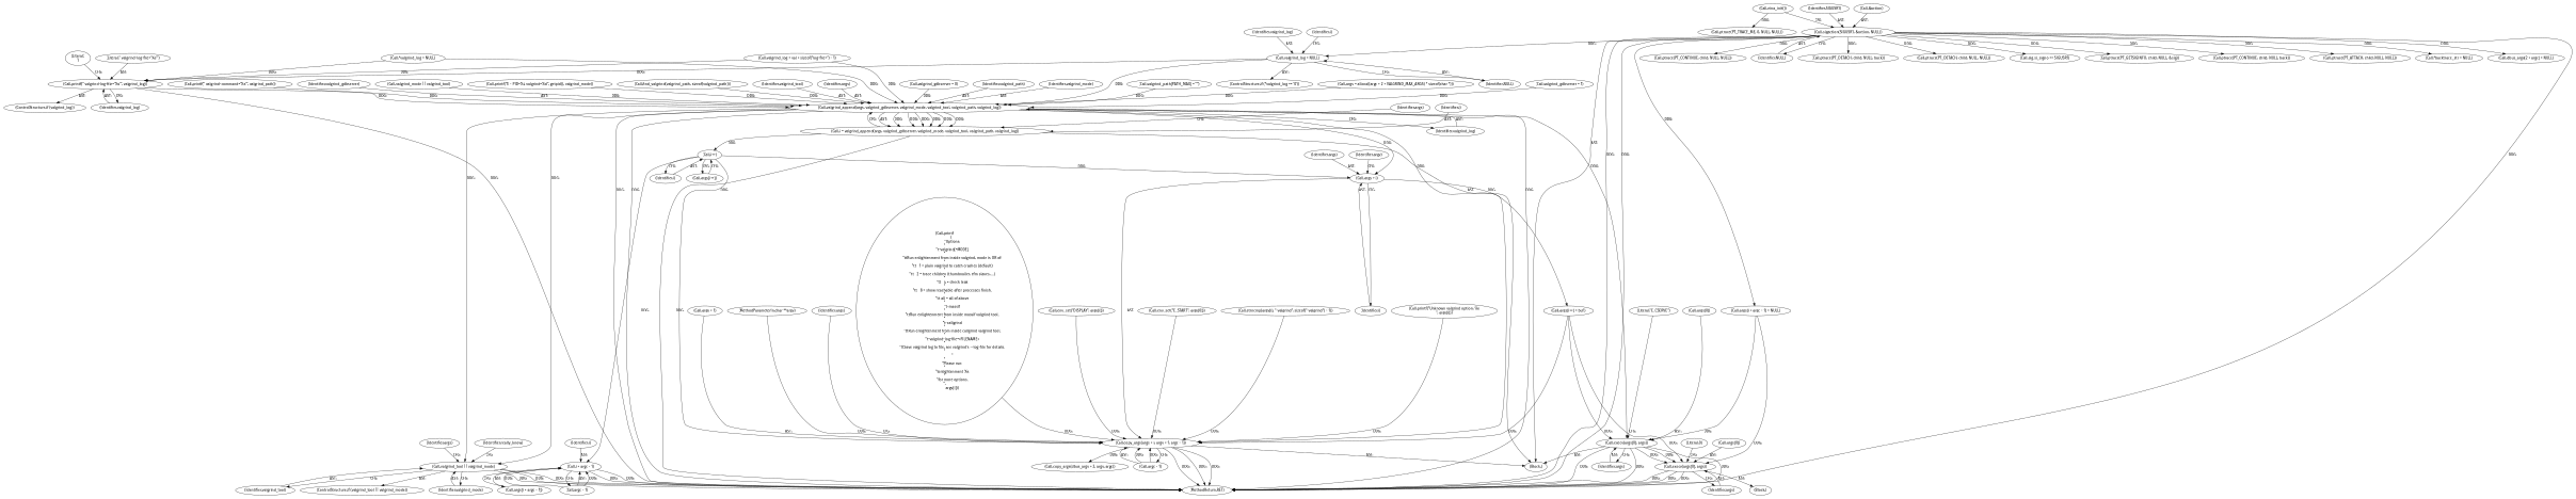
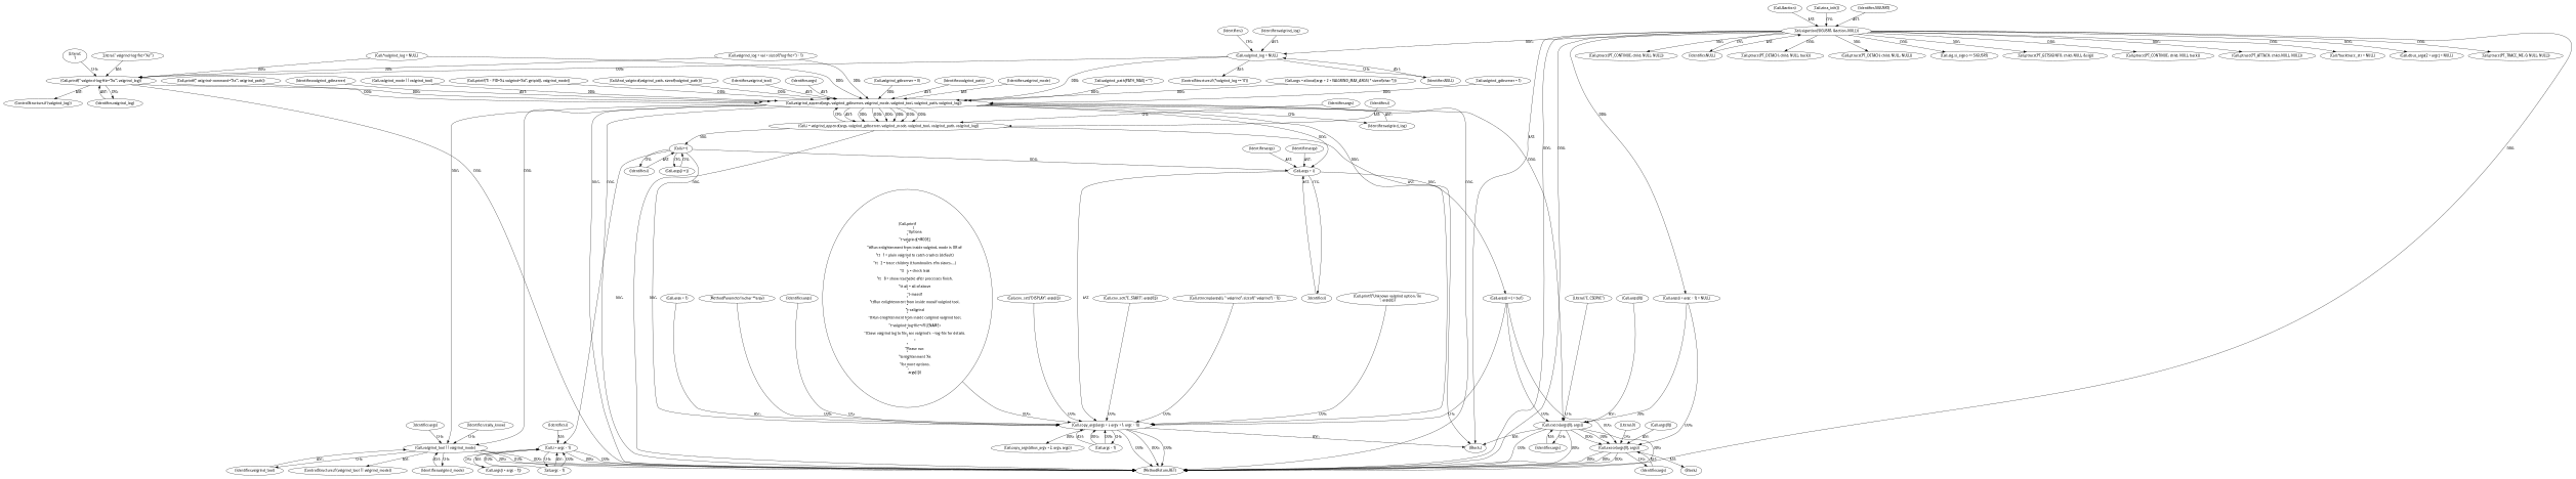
  digraph {
    fontname="Fira Sans"
    node [fontname="Fira Sans"]
    edge [fontname="Fira Sans"]
    n1 [label="(Call,valgrind_log = NULL)"]
    n2 [label="(Call,printf(\" valgrind-log-file='%s'\", valgrind_log))"]
    n3 [label="(Call,valgrind_append(args, valgrind_gdbserver, valgrind_mode, valgrind_tool, valgrind_path, valgrind_log))"]
    n4 [label="(ControlStructure,if (*valgrind_log == '\0'))"]
    n5 [label="(Identifier,NULL)"]
    n6 [label="(MethodReturn,RET)"]
    n7 [label="(ControlStructure,if (valgrind_log))"]
    n8 [label="(Identifier,valgrind_log)"]
    n9 [label="(Call,i = valgrind_append(args, valgrind_gdbserver, valgrind_mode, valgrind_tool, valgrind_path, valgrind_log))"]
    n10 [label="(Call,copy_args(args + i, argv + 1, argc - 1))"]
    n11 [label="(Call,args + i)"]
    n12 [label="(Call,valgrind_tool || valgrind_mode)"]
    n13 [label="(Call,execv(args[0], args))"]
    n14 [label="(Identifier,valgrind_log)"]
    n15 [label="(Call,sigaction(SIGUSR1, &action, NULL))"]
    n16 [label="(Call,ptrace(PT_CONTINUE, child, NULL, NULL))"]
    n17 [label="(Identifier,NULL)"]
    n18 [label="(Call,ptrace(PT_DETACH, child, NULL, back))"]
    n19 [label="(Call,ptrace(PT_DETACH, child, NULL, NULL))"]
    n20 [label="(Call,sig.si_signo == SIGUSR1)"]
    n21 [label="(Block,)"]
    n22 [label="(Call,ptrace(PT_GETSIGINFO, child, NULL, &sig))"]
    n23 [label="(Call,ptrace(PT_CONTINUE, child, NULL, back))"]
    n24 [label="(Call,ptrace(PT_ATTACH, child, NULL, NULL))"]
    n25 [label="(Call,*backtrace_str = NULL)"]
    n26 [label="(Call,dbus_argv[2 + argc] = NULL)"]
    n27 [label="(Call,args[i + argc - 1] = NULL)"]
    n28 [label="(Call,ptrace(PT_TRACE_ME, 0, NULL, NULL))"]
    n29 [label="(Call,execv(args[0], args))"]
    n30 [label="(Call,i++)"]
    n31 [label="(Call,argc - 1)"]
    n32 [label="(Call,copy_args(dbus_argv + 2, argv, argc))"]
    n33 [label="(Identifier,i)"]
    n34 [label="(Call,args[i++] = buf)"]
    n35 [label="(Identifier,valgrind_tool)"]
    n36 [label="(ControlStructure,if (valgrind_tool || valgrind_mode))"]
    n37 [label="(Identifier,valgrind_mode)"]
    n38 [label="(Identifier,args)"]
    n39 [label="(Call,i + argc - 1)"]
    n40 [label="(Call,args[i++])"]
    n41 [label="(Identifier,i)"]
    n42 [label="(Call,argc - 1)"]
    n43 [label="(Call,args[i + argc - 1])"]
    n44 [label="(Identifier,args)"]
    n45 [label="(Block,)"]
    n46 [label="(Call,valgrind_gdbserver = 0)"]
    n47 [label="(Identifier,args)"]
    n48 [label="(Identifier,valgrind_path)"]
    n49 [label="(Identifier,really_know)"]
    n50 [label="(Literal,\"E_CSERVE\")"]
    n51 [label="(Call,env_set(\"E_START\", argv[0]))"]
    n52 [label="(Identifier,valgrind_mode)"]
    n53 [label="(Call,valgrind_path[PATH_MAX] = \"\")"]
    n54 [label="(Identifier,i)"]
    n55 [label="(Call,strncmp(argv[i], \"-valgrind\", sizeof(\"-valgrind\") - 1))"]
    n56 [label="(Identifier,argv)"]
    n57 [label="(Identifier,valgrind_log)"]
    n58 [label="(Call,&action)"]
    n59 [label="(Call,*valgrind_log = NULL)"]
    n60 [label="(Call,printf(\"Unknown valgrind option: %s\n\", argv[i]))"]
    n61 [label="(Call,argv + 1)"]
    n62 [label="(MethodParameterIn,char **argv)"]
    n63 [label="(Call,args[0])"]
    n64 [label="(Call,args = alloca((argc + 2 + VALGRIND_MAX_ARGS) * sizeof(char *)))"]
    n65 [label="(Call,valgrind_gdbserver = 1)"]
    n66 [label="(Identifier,i)"]
    n67 [label="(Literal,'\n')"]
    n68 [label="(Call,printf(\" valgrind-command='%s'\", valgrind_path))"]
    n69 [label="(Identifier,args)"]
    n70 [label="(Identifier,args)"]
    n71 [label="(Identifier,valgrind_gdbserver)"]
    n72 [label="(Call,valgrind_mode || valgrind_tool)"]
    n73 [label="(Literal,0)"]
    n74 [label="(Call,eina_init())"]
    n75 [label="(Call,printf(\"E - PID=%i, valgrind=%d\", getpid(), valgrind_mode))"]
    n76 [label="(Literal,\" valgrind-log-file='%s'\")"]
    n77 [label="(Call,valgrind_log = val + sizeof(\"log-file=\") - 1)"]
    n78 [label="(Call,printf\n             (\n               \"Options:\n\"\n               \"\t-valgrind[=MODE]\n\"\n               \"\t\tRun enlightenment from inside valgrind, mode is OR of:\n\"\n               \"\t\t   1 = plain valgrind to catch crashes (default)\n\"\n               \"\t\t   2 = trace children (thumbnailer, efm slaves, ...)\n\"\n               \"\t\t   4 = check leak\n\"\n               \"\t\t   8 = show reachable after processes finish.\n\"\n               \"\t\t all = all of above\n\"\n               \"\t-massif\n\"\n               \"\t\tRun enlightenment from inside massif valgrind tool.\n\"\n               \"\t-callgrind\n\"\n               \"\t\tRun enlightenment from inside callgrind valgrind tool.\n\"\n               \"\t-valgrind-log-file=<FILENAME>\n\"\n               \"\t\tSave valgrind log to file, see valgrind's --log-file for details.\n\"\n               \"\n\"\n               \"Please run:\n\"\n               \"\tenlightenment %s\n\"\n               \"for more options.\n\",\n               argv[i]))"]
    n79 [label="(Call,env_set(\"DISPLAY\", argv[i]))"]
    n80 [label="(Identifier,SIGUSR1)"]
    n81 [label="(Call,find_valgrind(valgrind_path, sizeof(valgrind_path)))"]
    n82 [label="(Identifier,valgrind_tool)"]
    n83 [label="(Call,args[0])"]
    n84 [label="(Identifier,args)"]
    n85 [label="(Identifier,args)"]
    n86 [label="(Identifier,i)"]
    n1 -> n2 [label="DDG: "]
    n1 -> n3 [label="DDG: "]
    n1 -> n4 [label="AST: "]
    n1 -> n5 [label="CFG: "]
    n2 -> n3 [label="DDG: "]
    n2 -> n6 [label="DDG: "]
    n2 -> n7 [label="AST: "]
    n2 -> n8 [label="CFG: "]
    n3 -> n6 [label="DDG: "]
    n3 -> n6 [label="DDG: "]
    n3 -> n6 [label="DDG: "]
    n3 -> n9 [label="AST: "]
    n3 -> n9 [label="DDG: "]
    n3 -> n9 [label="DDG: "]
    n3 -> n9 [label="DDG: "]
    n3 -> n9 [label="DDG: "]
    n3 -> n9 [label="DDG: "]
    n3 -> n9 [label="DDG: "]
    n3 -> n10 [label="DDG: "]
    n3 -> n11 [label="DDG: "]
    n3 -> n12 [label="DDG: "]
    n3 -> n12 [label="DDG: "]
    n3 -> n13 [label="DDG: "]
    n3 -> n14 [label="CFG: "]
    n5 -> n1 [label="AST: "]
    n8 -> n2 [label="AST: "]
    n9 -> n3 [label="CFG: "]
    n9 -> n6 [label="DDG: "]
    n9 -> n21 [label="AST: "]
    n9 -> n30 [label="DDG: "]
    n10 -> n6 [label="DDG: "]
    n10 -> n6 [label="DDG: "]
    n10 -> n6 [label="DDG: "]
    n10 -> n21 [label="AST: "]
    n10 -> n31 [label="CFG: "]
    n10 -> n32 [label="DDG: "]
    n11 -> n10 [label="AST: "]
    n11 -> n33 [label="CFG: "]
    n11 -> n34 [label="DDG: "]
    n12 -> n6 [label="DDG: "]
    n12 -> n6 [label="DDG: "]
    n12 -> n6 [label="DDG: "]
    n12 -> n35 [label="CFG: "]
    n12 -> n36 [label="AST: "]
    n12 -> n37 [label="CFG: "]
    n13 -> n6 [label="DDG: "]
    n13 -> n6 [label="DDG: "]
    n13 -> n6 [label="DDG: "]
    n13 -> n21 [label="AST: "]
    n13 -> n29 [label="DDG: "]
    n13 -> n29 [label="DDG: "]
    n13 -> n38 [label="CFG: "]
    n14 -> n3 [label="AST: "]
    n15 -> n1 [label="DDG: "]
    n15 -> n6 [label="DDG: "]
    n15 -> n6 [label="DDG: "]
    n15 -> n6 [label="DDG: "]
    n15 -> n16 [label="DDG: "]
    n15 -> n17 [label="CFG: "]
    n15 -> n18 [label="DDG: "]
    n15 -> n19 [label="DDG: "]
    n15 -> n20 [label="DDG: "]
    n15 -> n21 [label="AST: "]
    n15 -> n22 [label="DDG: "]
    n15 -> n23 [label="DDG: "]
    n15 -> n24 [label="DDG: "]
    n15 -> n25 [label="DDG: "]
    n15 -> n26 [label="DDG: "]
    n15 -> n27 [label="DDG: "]
-   n74 -> n28 [label="DDG: "]
+   n15 -> n28 [label="DDG: "]
    n17 -> n15 [label="AST: "]
    n27 -> n13 [label="DDG: "]
    n27 -> n29 [label="DDG: "]
    n29 -> n6 [label="DDG: "]
    n29 -> n6 [label="DDG: "]
    n29 -> n6 [label="DDG: "]
    n29 -> n44 [label="CFG: "]
    n29 -> n45 [label="AST: "]
    n30 -> n10 [label="DDG: "]
    n30 -> n11 [label="DDG: "]
    n30 -> n39 [label="DDG: "]
    n30 -> n40 [label="CFG: "]
    n30 -> n41 [label="CFG: "]
    n31 -> n10 [label="AST: "]
    n31 -> n10 [label="DDG: "]
    n31 -> n10 [label="DDG: "]
    n33 -> n11 [label="AST: "]
-   n34 -> n10 [label="DDG: "]
+   n34 -> n10 [label="CFG: "]
    n34 -> n13 [label="DDG: "]
    n34 -> n29 [label="DDG: "]
    n35 -> n12 [label="AST: "]
    n37 -> n12 [label="AST: "]
    n38 -> n13 [label="AST: "]
    n39 -> n6 [label="DDG: "]
    n39 -> n6 [label="DDG: "]
    n39 -> n42 [label="CFG: "]
    n39 -> n43 [label="AST: "]
    n40 -> n30 [label="CFG: "]
    n41 -> n30 [label="AST: "]
    n42 -> n39 [label="AST: "]
    n42 -> n39 [label="DDG: "]
    n42 -> n39 [label="DDG: "]
    n43 -> n39 [label="CFG: "]
    n44 -> n29 [label="AST: "]
    n46 -> n3 [label="DDG: "]
    n47 -> n11 [label="AST: "]
    n48 -> n3 [label="AST: "]
    n49 -> n12 [label="CFG: "]
    n50 -> n13 [label="CFG: "]
    n51 -> n10 [label="DDG: "]
    n52 -> n3 [label="AST: "]
    n53 -> n3 [label="DDG: "]
    n54 -> n1 [label="CFG: "]
    n55 -> n10 [label="DDG: "]
-   n56 -> n11 [label="CFG: "]
+   n56 -> n11 [label="AST: "]
    n57 -> n1 [label="AST: "]
    n58 -> n15 [label="AST: "]
    n59 -> n2 [label="DDG: "]
    n59 -> n3 [label="DDG: "]
    n60 -> n10 [label="DDG: "]
    n61 -> n10 [label="AST: "]
    n62 -> n10 [label="DDG: "]
    n63 -> n13 [label="AST: "]
    n64 -> n3 [label="DDG: "]
    n65 -> n3 [label="DDG: "]
    n66 -> n39 [label="AST: "]
    n67 -> n2 [label="CFG: "]
    n68 -> n3 [label="DDG: "]
    n69 -> n9 [label="CFG: "]
    n70 -> n10 [label="CFG: "]
    n71 -> n3 [label="AST: "]
    n72 -> n3 [label="DDG: "]
    n73 -> n29 [label="CFG: "]
    n74 -> n15 [label="CFG: "]
    n75 -> n3 [label="DDG: "]
    n76 -> n2 [label="AST: "]
    n77 -> n2 [label="DDG: "]
    n77 -> n3 [label="DDG: "]
    n78 -> n10 [label="DDG: "]
    n79 -> n10 [label="DDG: "]
    n80 -> n15 [label="AST: "]
    n81 -> n3 [label="DDG: "]
    n82 -> n3 [label="AST: "]
    n83 -> n29 [label="AST: "]
    n84 -> n3 [label="AST: "]
    n85 -> n12 [label="CFG: "]
    n86 -> n9 [label="AST: "]
  }
